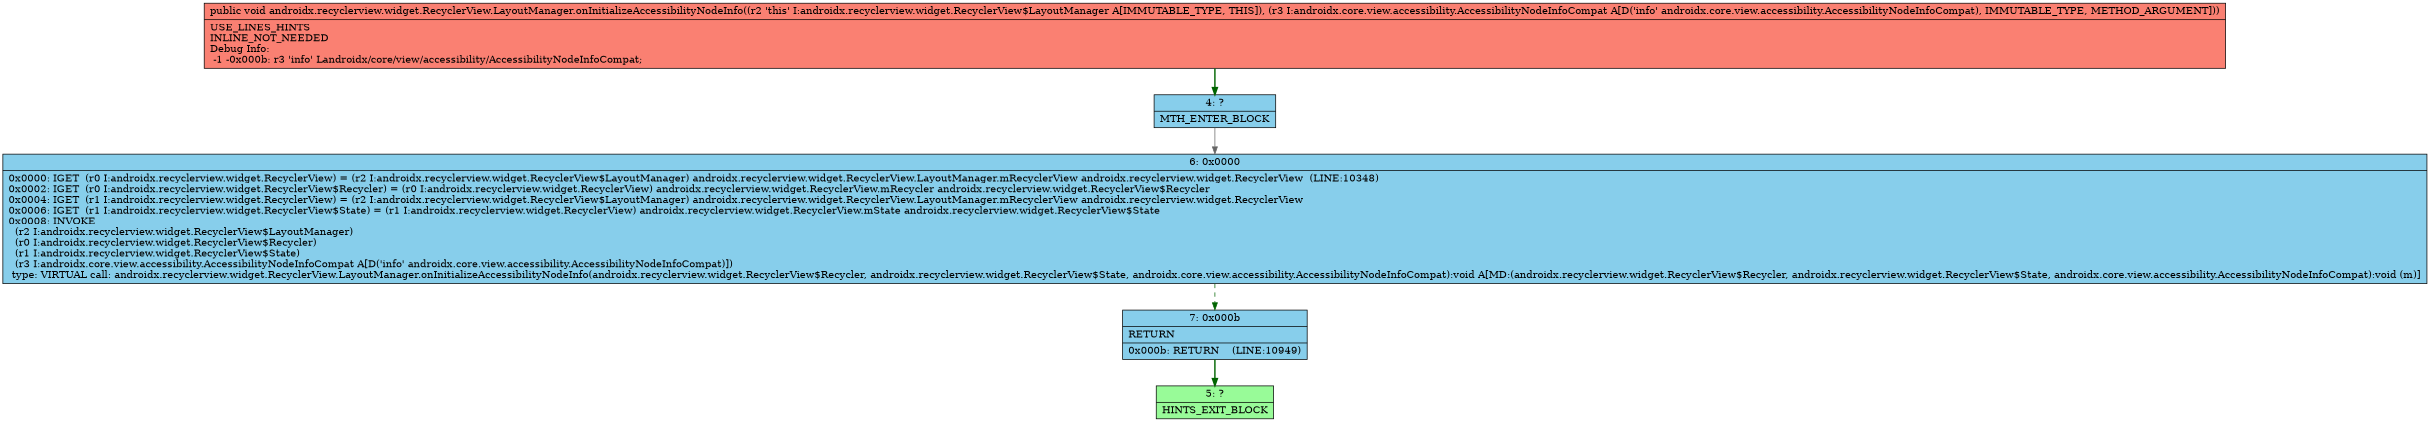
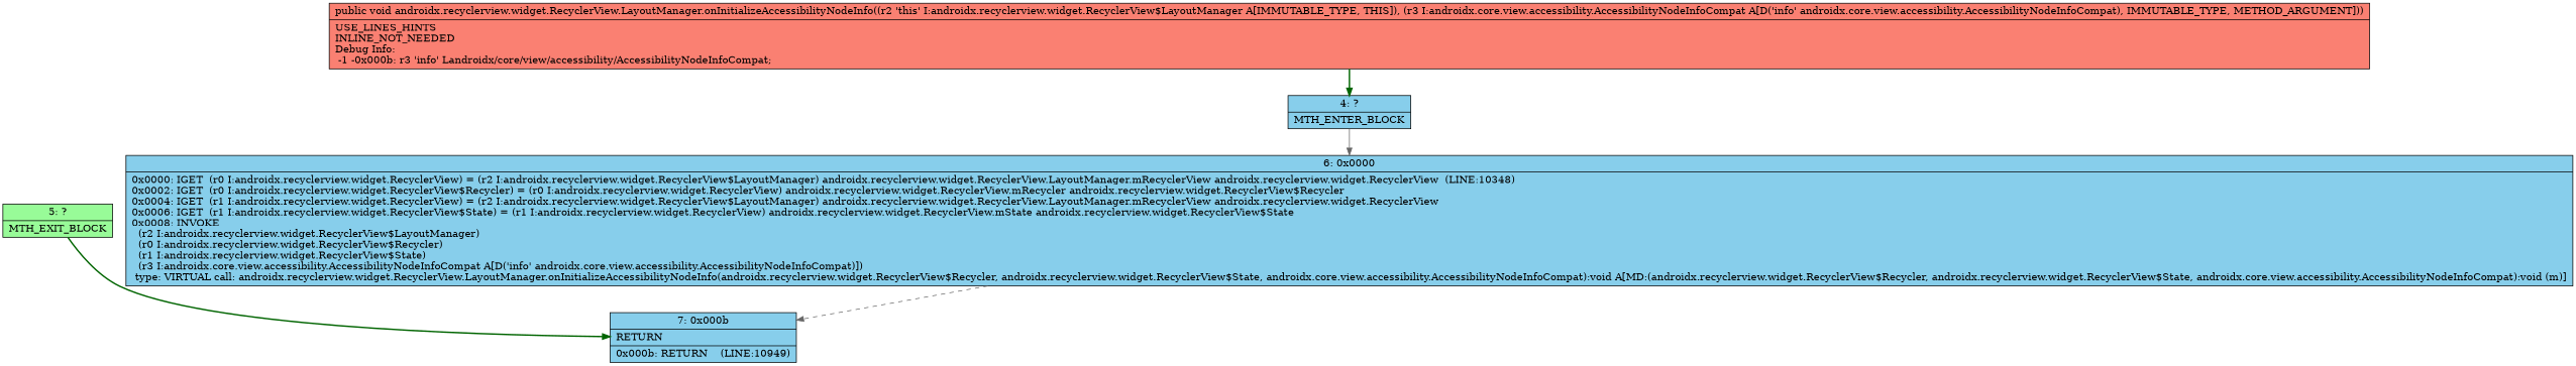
  digraph {
    node [fillcolor=skyblue shape=record style=filled]
    edge [color=gray40 style=bold]
    n1 [label="{4\:\ ?|MTH_ENTER_BLOCK\l}"]
    n2 [label="{6\:\ 0x0000|0x0000: IGET  (r0 I:androidx.recyclerview.widget.RecyclerView) = (r2 I:androidx.recyclerview.widget.RecyclerView$LayoutManager) androidx.recyclerview.widget.RecyclerView.LayoutManager.mRecyclerView androidx.recyclerview.widget.RecyclerView  (LINE:10348)\l0x0002: IGET  (r0 I:androidx.recyclerview.widget.RecyclerView$Recycler) = (r0 I:androidx.recyclerview.widget.RecyclerView) androidx.recyclerview.widget.RecyclerView.mRecycler androidx.recyclerview.widget.RecyclerView$Recycler \l0x0004: IGET  (r1 I:androidx.recyclerview.widget.RecyclerView) = (r2 I:androidx.recyclerview.widget.RecyclerView$LayoutManager) androidx.recyclerview.widget.RecyclerView.LayoutManager.mRecyclerView androidx.recyclerview.widget.RecyclerView \l0x0006: IGET  (r1 I:androidx.recyclerview.widget.RecyclerView$State) = (r1 I:androidx.recyclerview.widget.RecyclerView) androidx.recyclerview.widget.RecyclerView.mState androidx.recyclerview.widget.RecyclerView$State \l0x0008: INVOKE  \l  (r2 I:androidx.recyclerview.widget.RecyclerView$LayoutManager)\l  (r0 I:androidx.recyclerview.widget.RecyclerView$Recycler)\l  (r1 I:androidx.recyclerview.widget.RecyclerView$State)\l  (r3 I:androidx.core.view.accessibility.AccessibilityNodeInfoCompat A[D('info' androidx.core.view.accessibility.AccessibilityNodeInfoCompat)])\l type: VIRTUAL call: androidx.recyclerview.widget.RecyclerView.LayoutManager.onInitializeAccessibilityNodeInfo(androidx.recyclerview.widget.RecyclerView$Recycler, androidx.recyclerview.widget.RecyclerView$State, androidx.core.view.accessibility.AccessibilityNodeInfoCompat):void A[MD:(androidx.recyclerview.widget.RecyclerView$Recycler, androidx.recyclerview.widget.RecyclerView$State, androidx.core.view.accessibility.AccessibilityNodeInfoCompat):void (m)]\l}"]
    n3 [label="{7\:\ 0x000b|RETURN\l|0x000b: RETURN    (LINE:10949)\l}"]
-   n4 [fillcolor=palegreen label="{5\:\ ?|HINTS_EXIT_BLOCK\l}"]
+   n4 [fillcolor=palegreen label="{5\:\ ?|MTH_EXIT_BLOCK\l}"]
    n5 [fillcolor=salmon label="{public void androidx.recyclerview.widget.RecyclerView.LayoutManager.onInitializeAccessibilityNodeInfo((r2 'this' I:androidx.recyclerview.widget.RecyclerView$LayoutManager A[IMMUTABLE_TYPE, THIS]), (r3 I:androidx.core.view.accessibility.AccessibilityNodeInfoCompat A[D('info' androidx.core.view.accessibility.AccessibilityNodeInfoCompat), IMMUTABLE_TYPE, METHOD_ARGUMENT]))  | USE_LINES_HINTS\lINLINE_NOT_NEEDED\lDebug Info:\l  \-1 \-0x000b: r3 'info' Landroidx\/core\/view\/accessibility\/AccessibilityNodeInfoCompat;\l}"]
    n1 -> n2 [style=solid]
-   n2 -> n3 [color=darkgreen style=dashed]
-   n3 -> n4 [color=darkgreen]
+   n2 -> n3 [style=dashed]
+   n4 -> n3 [color=darkgreen]
    n5 -> n1 [color=darkgreen]
  }
